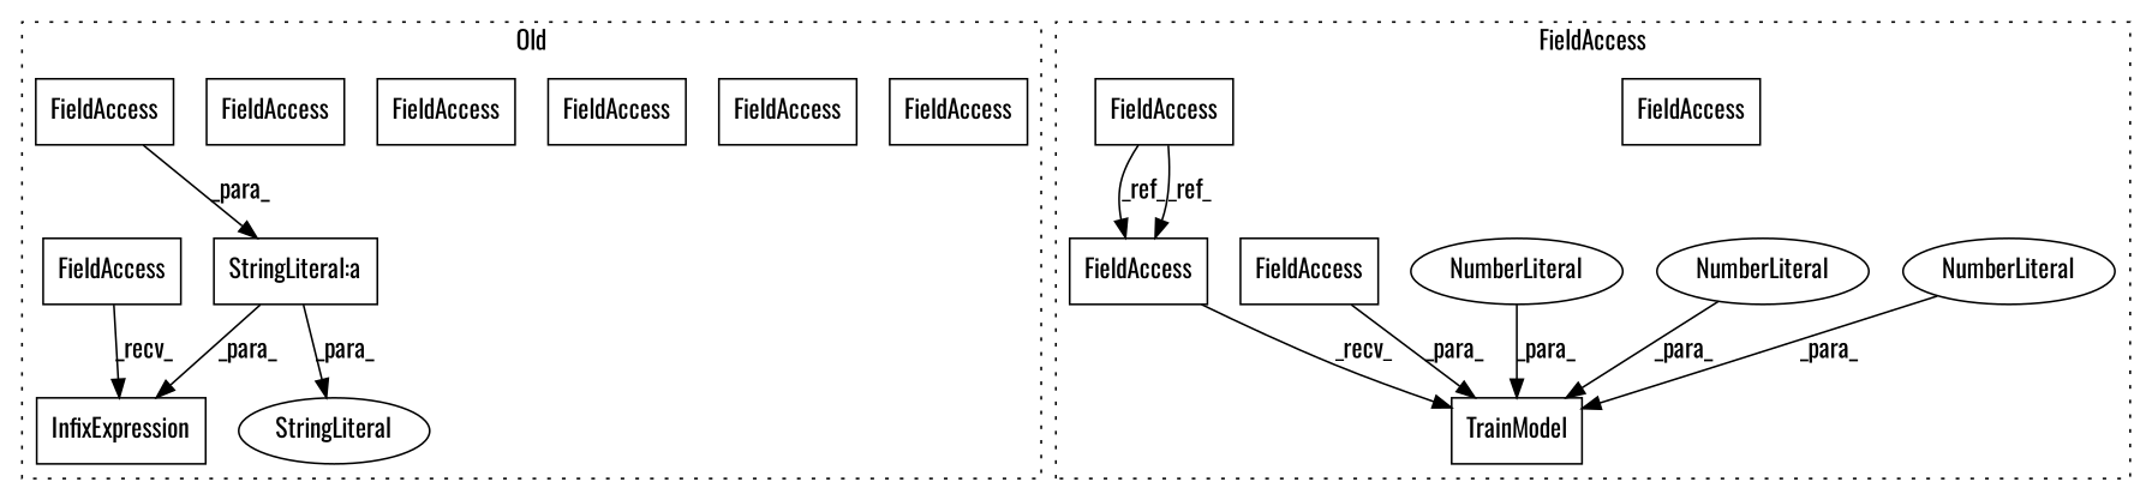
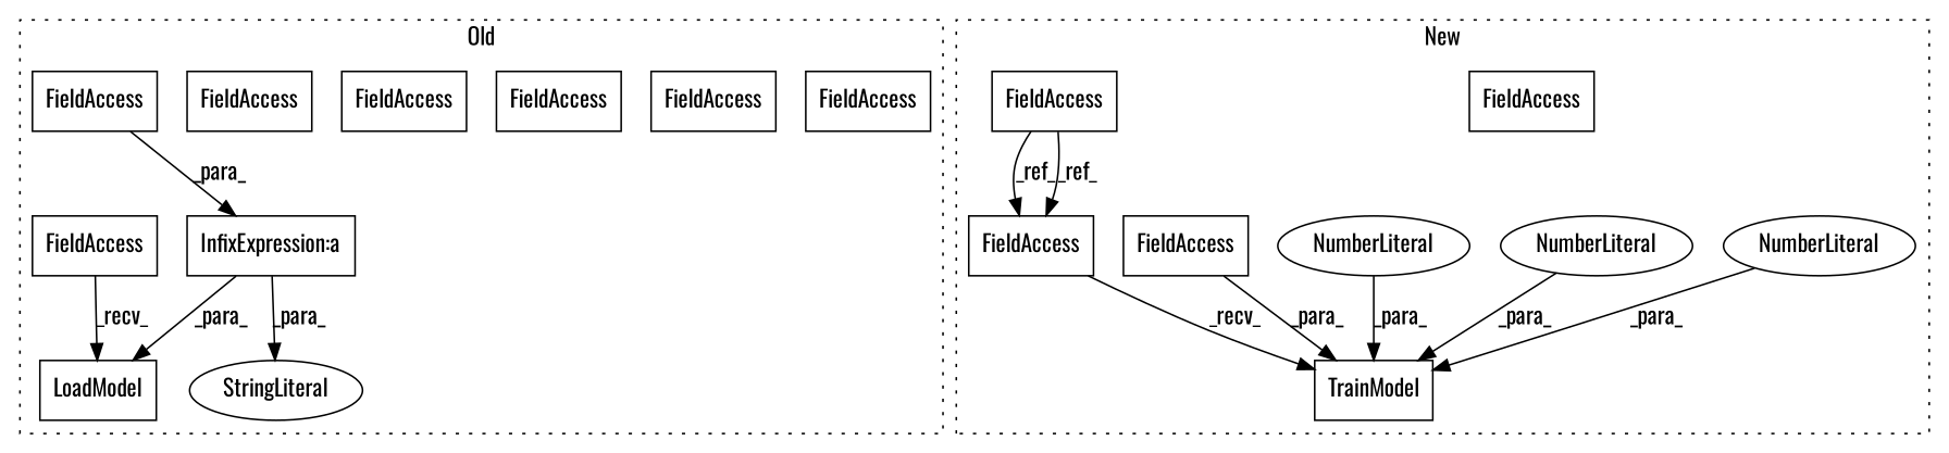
  digraph {
    fontname=Oswald
    node [a=22 fontname=Oswald l=2 s=9910 shape=box]
    edge [fontname=Oswald]
-   n1 [a=32 l="10,1" label=InfixExpression s="9900,9967"]
-   n2 [a=27 l=3 label="StringLiteral:a" s=9919]
+   n1 [a=32 l="10,1" label=LoadModel s="9900,9967"]
+   n2 [a=27 l=3 label="InfixExpression:a" s=9919]
    n3 [l=9 label=FieldAccess]
    n4 [label=FieldAccess s=9897]
    n5 [a=45 l=45 label=StringLiteral s=9922 shape=ellipse]
    n6 [label=FieldAccess s=9976]
    n7 [l=9 label=FieldAccess]
    n8 [l=9 label=FieldAccess]
    n9 [l=9 label=FieldAccess]
    n10 [label=FieldAccess s=9897]
    n11 [a=32 l="11,1" label=TrainModel s="9900,9928"]
    n12 [a=34 l=3 label=NumberLiteral s=9925 shape=ellipse]
    n13 [a=34 label=NumberLiteral s=9920 shape=ellipse]
    n14 [a=34 l=1 label=NumberLiteral s=9923 shape=ellipse]
    n15 [label=FieldAccess s=9897]
    n16 [l=8 label=FieldAccess s=9911]
    n17 [label=FieldAccess s=9865]
    n18 [label=FieldAccess s=9897]
    subgraph cluster_1 {
      label=Old
      style=dotted
      n1
      n2
      n3
      n4
      n5
      n6
      n7
      n8
      n9
      n10
    }
    subgraph cluster_2 {
-     label=FieldAccess
+     label=New
      style=dotted
      n11
      n12
      n13
      n14
      n15
      n16
      n17
      n18
    }
    n2 -> n1 [label=_para_]
    n2 -> n5 [label=_para_]
    n9 -> n2 [label=_para_]
    n10 -> n1 [label=_recv_]
    n12 -> n11 [label=_para_]
    n13 -> n11 [label=_para_]
    n14 -> n11 [label=_para_]
    n16 -> n11 [label=_para_]
    n17 -> n18 [label=_ref_]
    n17 -> n18 [label=_ref_]
    n18 -> n11 [label=_recv_]
  }
